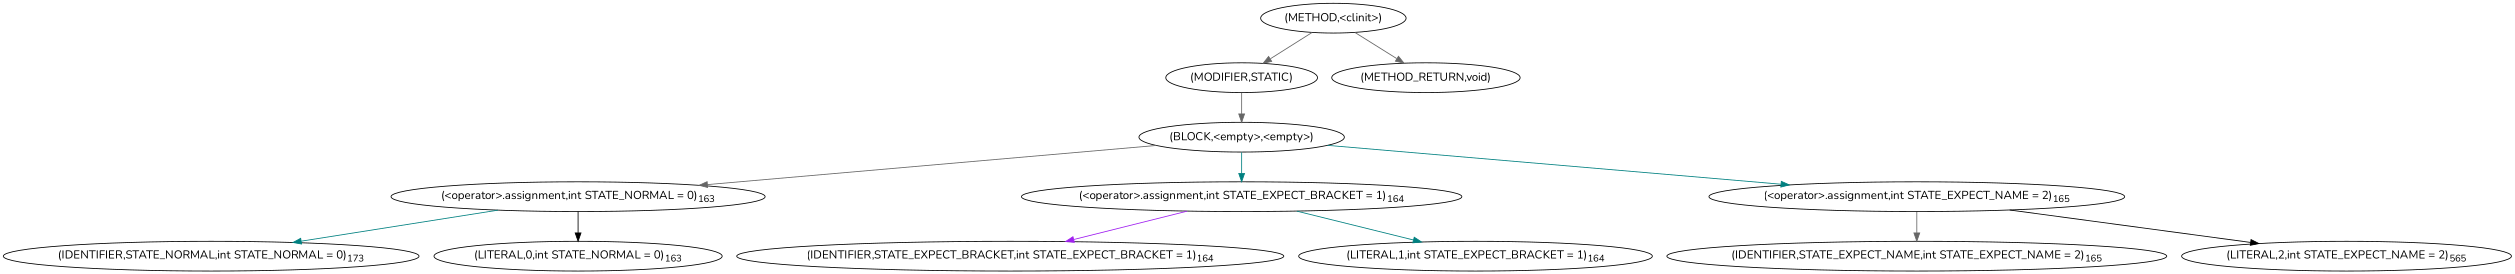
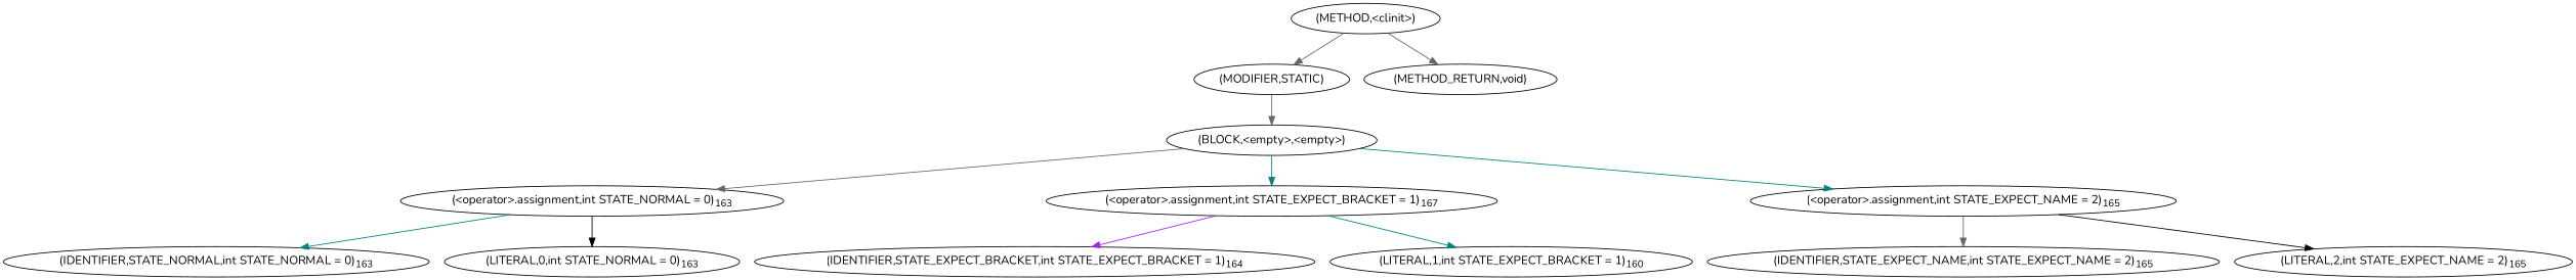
  digraph {
    fontname=Nunito
    node [fontname=Nunito]
    edge [color=gray40 fontname=Nunito]
    n1 [label=<(METHOD,&lt;clinit&gt;)>]
    n2 [label=<(MODIFIER,STATIC)>]
    n3 [label=<(METHOD_RETURN,void)>]
    n4 [label=<(BLOCK,&lt;empty&gt;,&lt;empty&gt;)>]
    n5 [label=<(&lt;operator&gt;.assignment,int STATE_NORMAL = 0)<SUB>163</SUB>>]
-   n6 [label=<(&lt;operator&gt;.assignment,int STATE_EXPECT_BRACKET = 1)<SUB>164</SUB>>]
+   n6 [label=<(&lt;operator&gt;.assignment,int STATE_EXPECT_BRACKET = 1)<SUB>167</SUB>>]
    n7 [label=<(&lt;operator&gt;.assignment,int STATE_EXPECT_NAME = 2)<SUB>165</SUB>>]
-   n8 [label=<(IDENTIFIER,STATE_NORMAL,int STATE_NORMAL = 0)<SUB>173</SUB>>]
+   n8 [label=<(IDENTIFIER,STATE_NORMAL,int STATE_NORMAL = 0)<SUB>163</SUB>>]
    n9 [label=<(LITERAL,0,int STATE_NORMAL = 0)<SUB>163</SUB>>]
    n10 [label=<(IDENTIFIER,STATE_EXPECT_BRACKET,int STATE_EXPECT_BRACKET = 1)<SUB>164</SUB>>]
-   n11 [label=<(LITERAL,1,int STATE_EXPECT_BRACKET = 1)<SUB>164</SUB>>]
+   n11 [label=<(LITERAL,1,int STATE_EXPECT_BRACKET = 1)<SUB>160</SUB>>]
    n12 [label=<(IDENTIFIER,STATE_EXPECT_NAME,int STATE_EXPECT_NAME = 2)<SUB>165</SUB>>]
-   n13 [label=<(LITERAL,2,int STATE_EXPECT_NAME = 2)<SUB>565</SUB>>]
+   n13 [label=<(LITERAL,2,int STATE_EXPECT_NAME = 2)<SUB>165</SUB>>]
    n1 -> n2
    n1 -> n3
    n2 -> n4
    n4 -> n5
    n4 -> n6 [color=teal]
    n4 -> n7 [color=teal]
    n5 -> n8 [color=teal]
    n5 -> n9 [color=black]
    n6 -> n10 [color=purple]
    n6 -> n11 [color=teal]
    n7 -> n12
    n7 -> n13 [color=black]
  }
